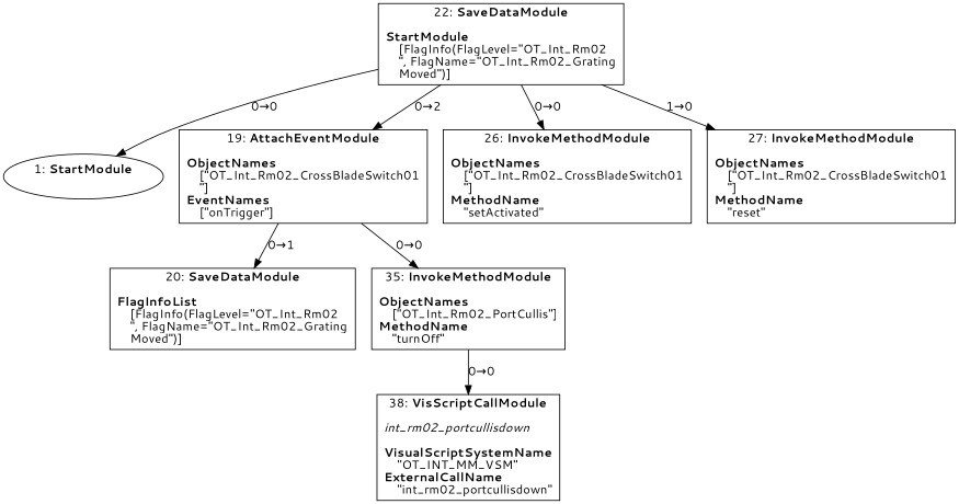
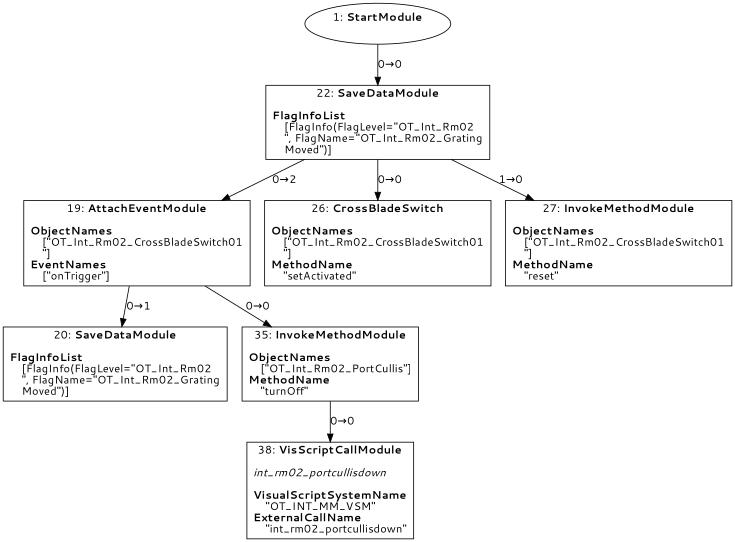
  digraph {
    fontname="Segoe UI"
    splines=spline
    node [fontname="Segoe UI" shape=box]
    edge [fontname="Segoe UI"]
    n1 [label=<1: <b>StartModule</b><br/><br/>> shape=oval]
-   n2 [label=<22: <b>SaveDataModule</b><br/><br/><b>StartModule</b><br align="left"/>    [FlagInfo(FlagLevel=&quot;OT_Int_Rm02<br align="left"/>    &quot;, FlagName=&quot;OT_Int_Rm02_Grating<br align="left"/>    Moved&quot;)]<br align="left"/>>]
+   n2 [label=<22: <b>SaveDataModule</b><br/><br/><b>FlagInfoList</b><br align="left"/>    [FlagInfo(FlagLevel=&quot;OT_Int_Rm02<br align="left"/>    &quot;, FlagName=&quot;OT_Int_Rm02_Grating<br align="left"/>    Moved&quot;)]<br align="left"/>>]
    n3 [label=<19: <b>AttachEventModule</b><br/><br/><b>ObjectNames</b><br align="left"/>    [&quot;OT_Int_Rm02_CrossBladeSwitch01<br align="left"/>    &quot;]<br align="left"/><b>EventNames</b><br align="left"/>    [&quot;onTrigger&quot;]<br align="left"/>>]
    n4 [label=<20: <b>SaveDataModule</b><br/><br/><b>FlagInfoList</b><br align="left"/>    [FlagInfo(FlagLevel=&quot;OT_Int_Rm02<br align="left"/>    &quot;, FlagName=&quot;OT_Int_Rm02_Grating<br align="left"/>    Moved&quot;)]<br align="left"/>>]
    n5 [label=<35: <b>InvokeMethodModule</b><br/><br/><b>ObjectNames</b><br align="left"/>    [&quot;OT_Int_Rm02_PortCullis&quot;]<br align="left"/><b>MethodName</b><br align="left"/>    &quot;turnOff&quot;<br align="left"/>>]
-   n6 [label=<26: <b>InvokeMethodModule</b><br/><br/><b>ObjectNames</b><br align="left"/>    [&quot;OT_Int_Rm02_CrossBladeSwitch01<br align="left"/>    &quot;]<br align="left"/><b>MethodName</b><br align="left"/>    &quot;setActivated&quot;<br align="left"/>>]
+   n6 [label=<26: <b>CrossBladeSwitch</b><br/><br/><b>ObjectNames</b><br align="left"/>    [&quot;OT_Int_Rm02_CrossBladeSwitch01<br align="left"/>    &quot;]<br align="left"/><b>MethodName</b><br align="left"/>    &quot;setActivated&quot;<br align="left"/>>]
    n7 [label=<27: <b>InvokeMethodModule</b><br/><br/><b>ObjectNames</b><br align="left"/>    [&quot;OT_Int_Rm02_CrossBladeSwitch01<br align="left"/>    &quot;]<br align="left"/><b>MethodName</b><br align="left"/>    &quot;reset&quot;<br align="left"/>>]
    n8 [label=<38: <b>VisScriptCallModule</b><br/><br/><i>int_rm02_portcullisdown<br align="left"/></i><br align="left"/><b>VisualScriptSystemName</b><br align="left"/>    &quot;OT_INT_MM_VSM&quot;<br align="left"/><b>ExternalCallName</b><br align="left"/>    &quot;int_rm02_portcullisdown&quot;<br align="left"/>>]
-   n2 -> n1 [label="0→0"]
+   n1 -> n2 [label="0→0"]
    n2 -> n3 [label="0→2"]
    n2 -> n6 [label="0→0"]
    n2 -> n7 [label="1→0"]
    n3 -> n4 [label="0→1"]
    n3 -> n5 [label="0→0"]
    n5 -> n8 [label="0→0"]
  }
